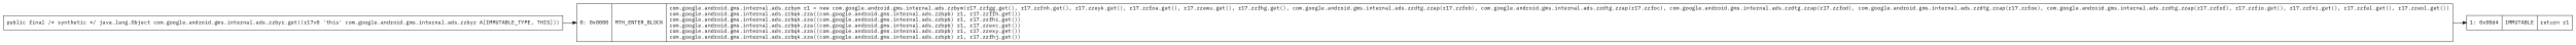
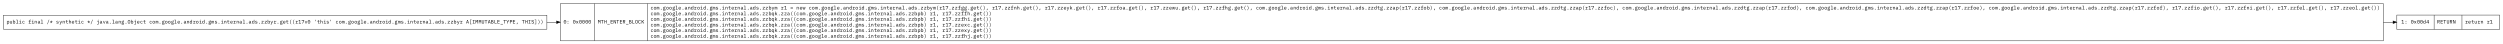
  digraph {
    rankdir=LR
    fontname="IBM Plex Mono"
    node [shape=record fontname="IBM Plex Mono"]
    edge [fontname="IBM Plex Mono"]
    n1 [label="{0\:\ 0x0000|MTH_ENTER_BLOCK\l|com.google.android.gms.internal.ads.zzbym r1 = new com.google.android.gms.internal.ads.zzbym(r17.zzfgg.get(), r17.zzfnh.get(), r17.zzeyk.get(), r17.zzfoa.get(), r17.zzewu.get(), r17.zzfhg.get(), com.google.android.gms.internal.ads.zzdtg.zzap(r17.zzfob), com.google.android.gms.internal.ads.zzdtg.zzap(r17.zzfoc), com.google.android.gms.internal.ads.zzdtg.zzap(r17.zzfod), com.google.android.gms.internal.ads.zzdtg.zzap(r17.zzfoe), com.google.android.gms.internal.ads.zzdtg.zzap(r17.zzfof), r17.zzfio.get(), r17.zzfni.get(), r17.zzfel.get(), r17.zzeol.get())\lcom.google.android.gms.internal.ads.zzbqk.zza((com.google.android.gms.internal.ads.zzbpb) r1, r17.zzffh.get())\lcom.google.android.gms.internal.ads.zzbqk.zza((com.google.android.gms.internal.ads.zzbpb) r1, r17.zzfhi.get())\lcom.google.android.gms.internal.ads.zzbqk.zza((com.google.android.gms.internal.ads.zzbpb) r1, r17.zzexc.get())\lcom.google.android.gms.internal.ads.zzbqk.zza((com.google.android.gms.internal.ads.zzbpb) r1, r17.zzexy.get())\lcom.google.android.gms.internal.ads.zzbqk.zza((com.google.android.gms.internal.ads.zzbpb) r1, r17.zzfhj.get())\l}"]
-   n2 [label="{1\:\ 0x00d4|IMMUTABLE\l|return r1\l}"]
+   n2 [label="{1\:\ 0x00d4|RETURN\l|return r1\l}"]
    n3 [label="{public final \/* synthetic *\/ java.lang.Object com.google.android.gms.internal.ads.zzbyr.get((r17v0 'this' com.google.android.gms.internal.ads.zzbyr A[IMMUTABLE_TYPE, THIS])) }"]
    n1 -> n2
    n3 -> n1
  }
